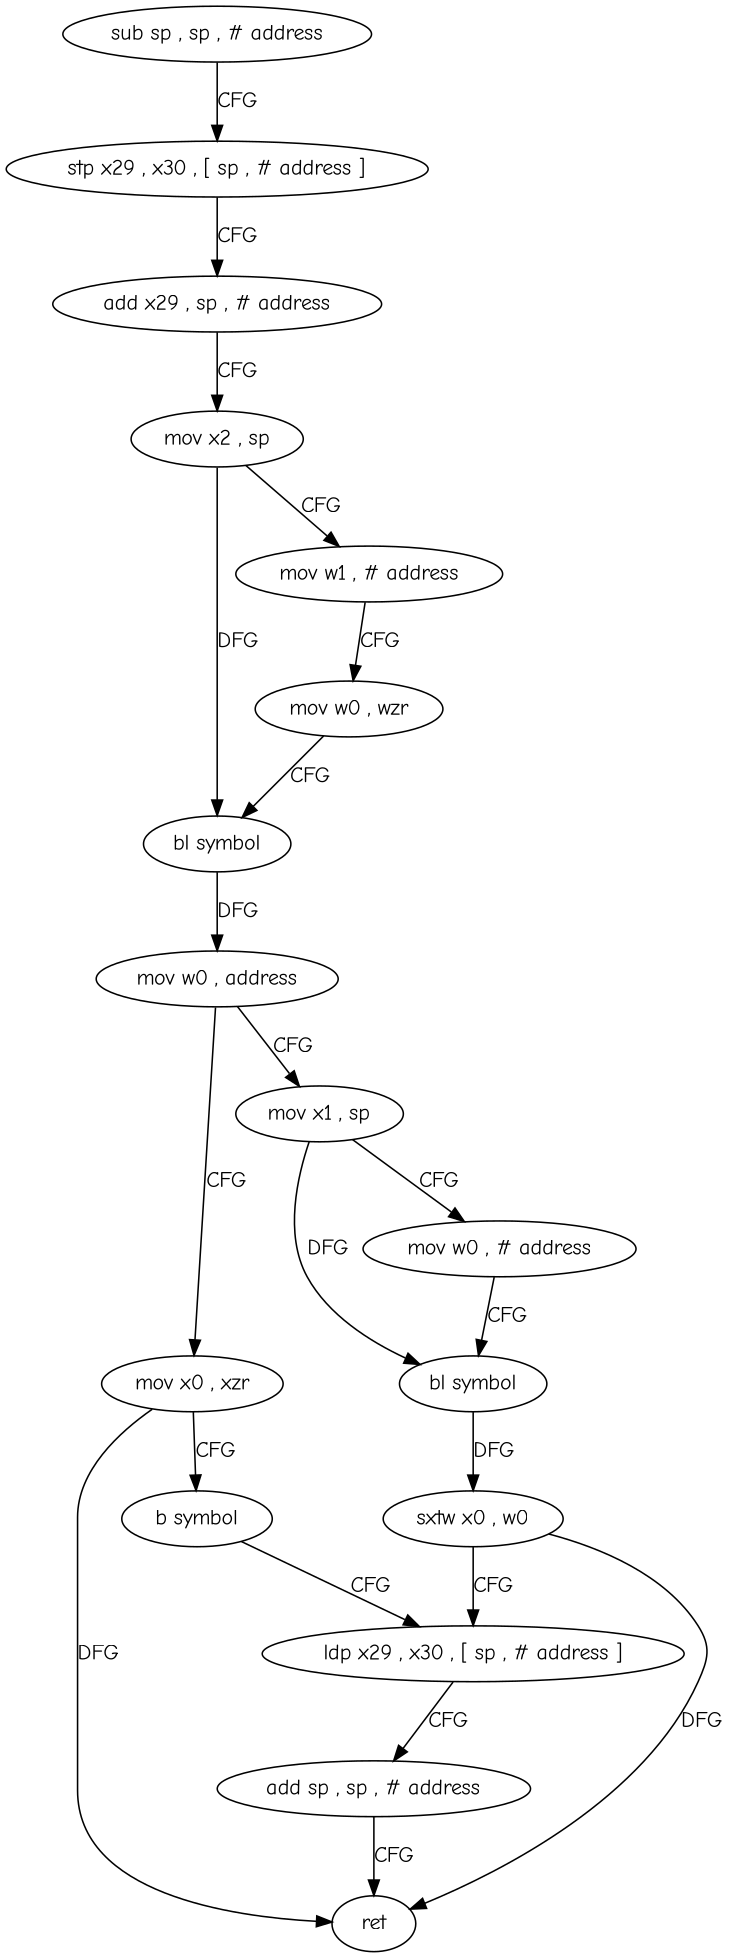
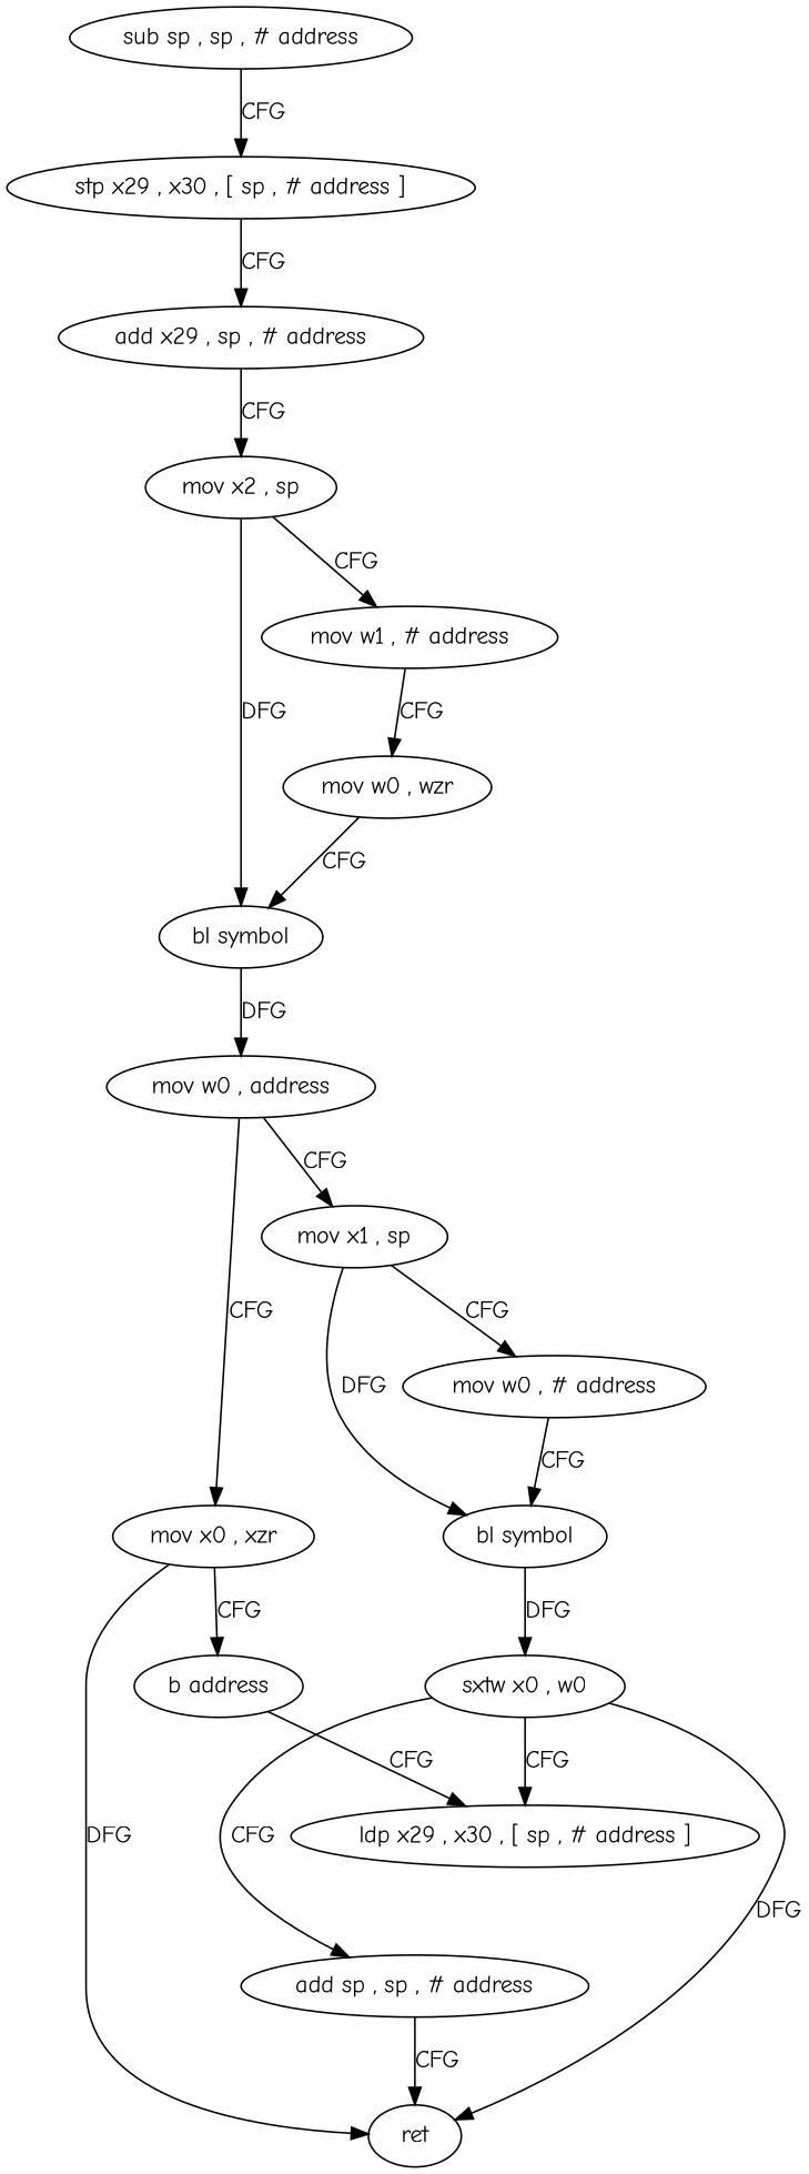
  digraph {
    fontname="Comic Neue"
    node [fontname="Comic Neue"]
    edge [fontname="Comic Neue"]
    n1 [label="sub sp , sp , # address"]
    n2 [label="stp x29 , x30 , [ sp , # address ]"]
    n3 [label="add x29 , sp , # address"]
    n4 [label="mov x2 , sp"]
    n5 [label="mov w1 , # address"]
    n6 [label="bl symbol"]
    n7 [label="mov w0 , wzr"]
    n8 [label="mov w0 , address"]
    n9 [label="mov x1 , sp"]
    n10 [label="mov x0 , xzr"]
    n11 [label="mov w0 , # address"]
    n12 [label="bl symbol"]
-   n13 [label="b symbol"]
+   n13 [label="b address"]
    n14 [label=ret]
    n15 [label="sxtw x0 , w0"]
    n16 [label="ldp x29 , x30 , [ sp , # address ]"]
    n17 [label="add sp , sp , # address"]
    n1 -> n2 [label=CFG]
    n2 -> n3 [label=CFG]
    n3 -> n4 [label=CFG]
    n4 -> n5 [label=CFG]
    n4 -> n6 [label=DFG]
    n5 -> n7 [label=CFG]
    n6 -> n8 [label=DFG]
    n7 -> n6 [label=CFG]
    n8 -> n9 [label=CFG]
    n8 -> n10 [label=CFG]
    n9 -> n11 [label=CFG]
    n9 -> n12 [label=DFG]
    n10 -> n13 [label=CFG]
    n10 -> n14 [label=DFG]
    n11 -> n12 [label=CFG]
    n12 -> n15 [label=DFG]
    n13 -> n16 [label=CFG]
    n15 -> n14 [label=DFG]
    n15 -> n16 [label=CFG]
-   n16 -> n17 [label=CFG]
+   n15 -> n17 [label=CFG]
    n17 -> n14 [label=CFG]
  }
